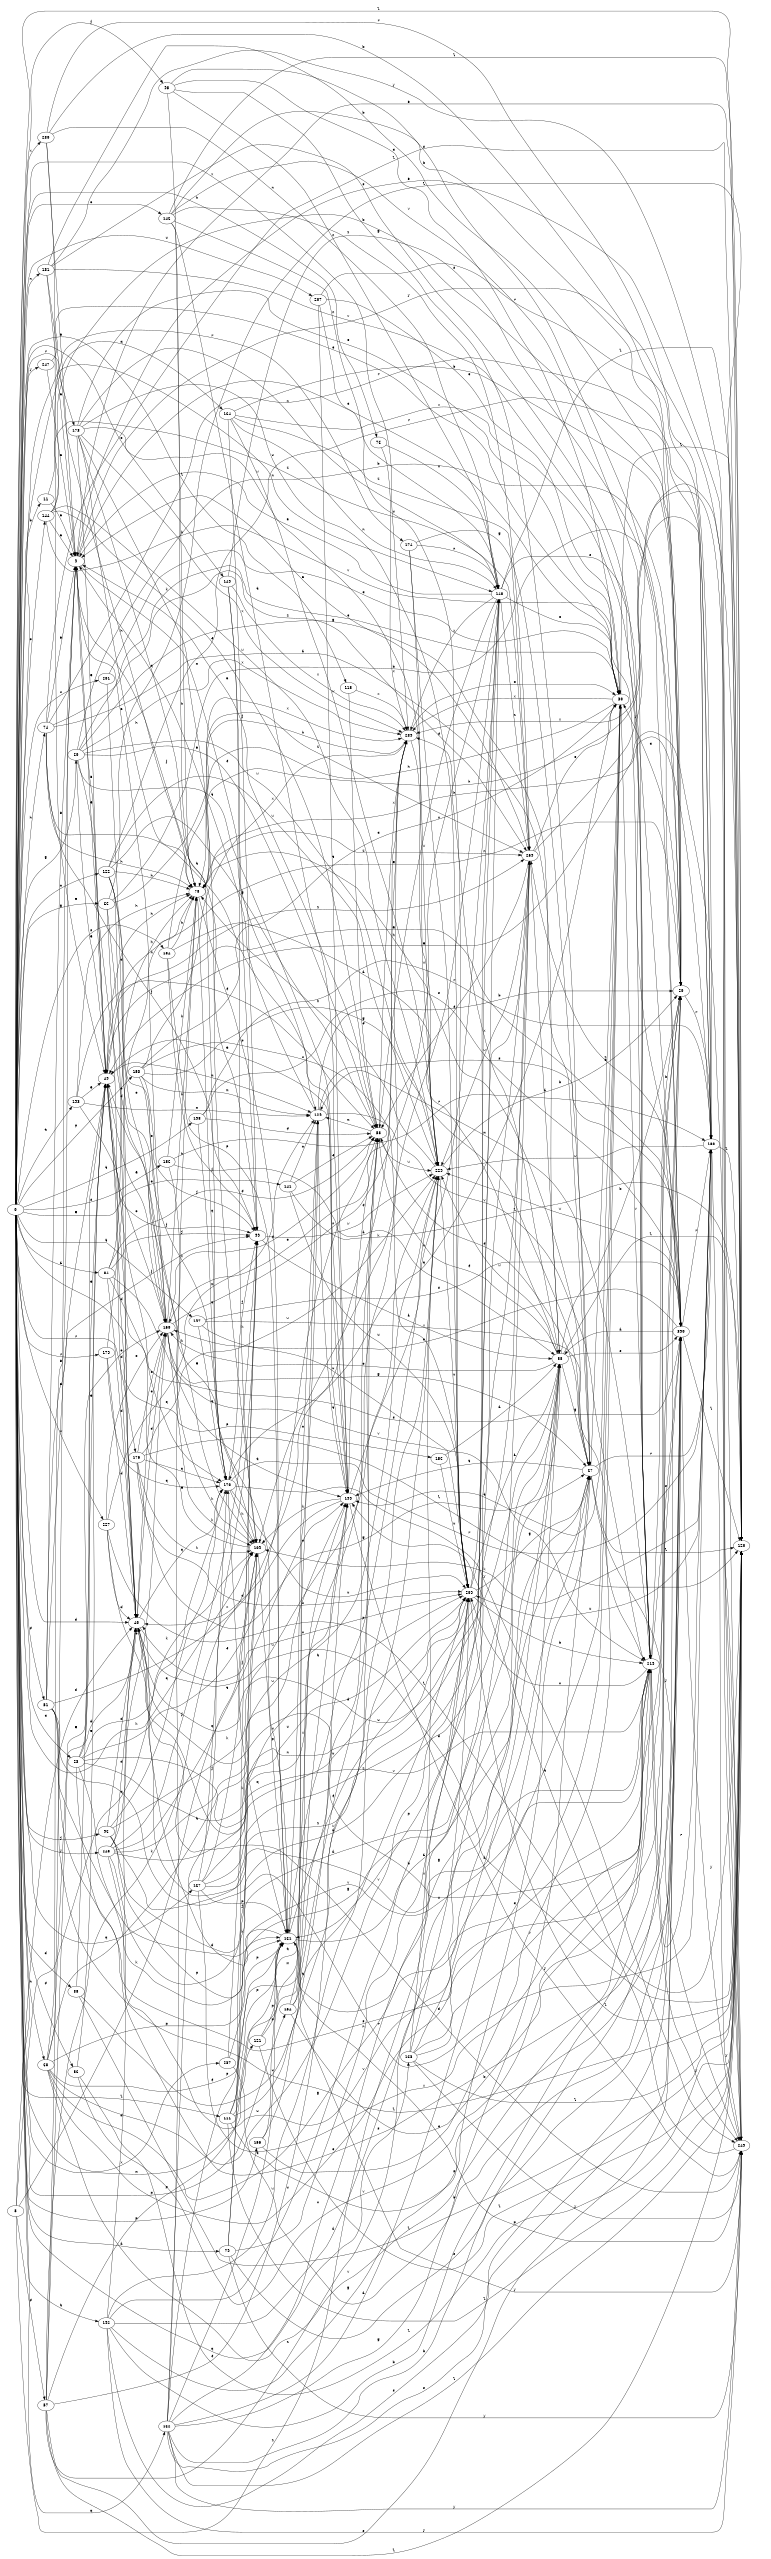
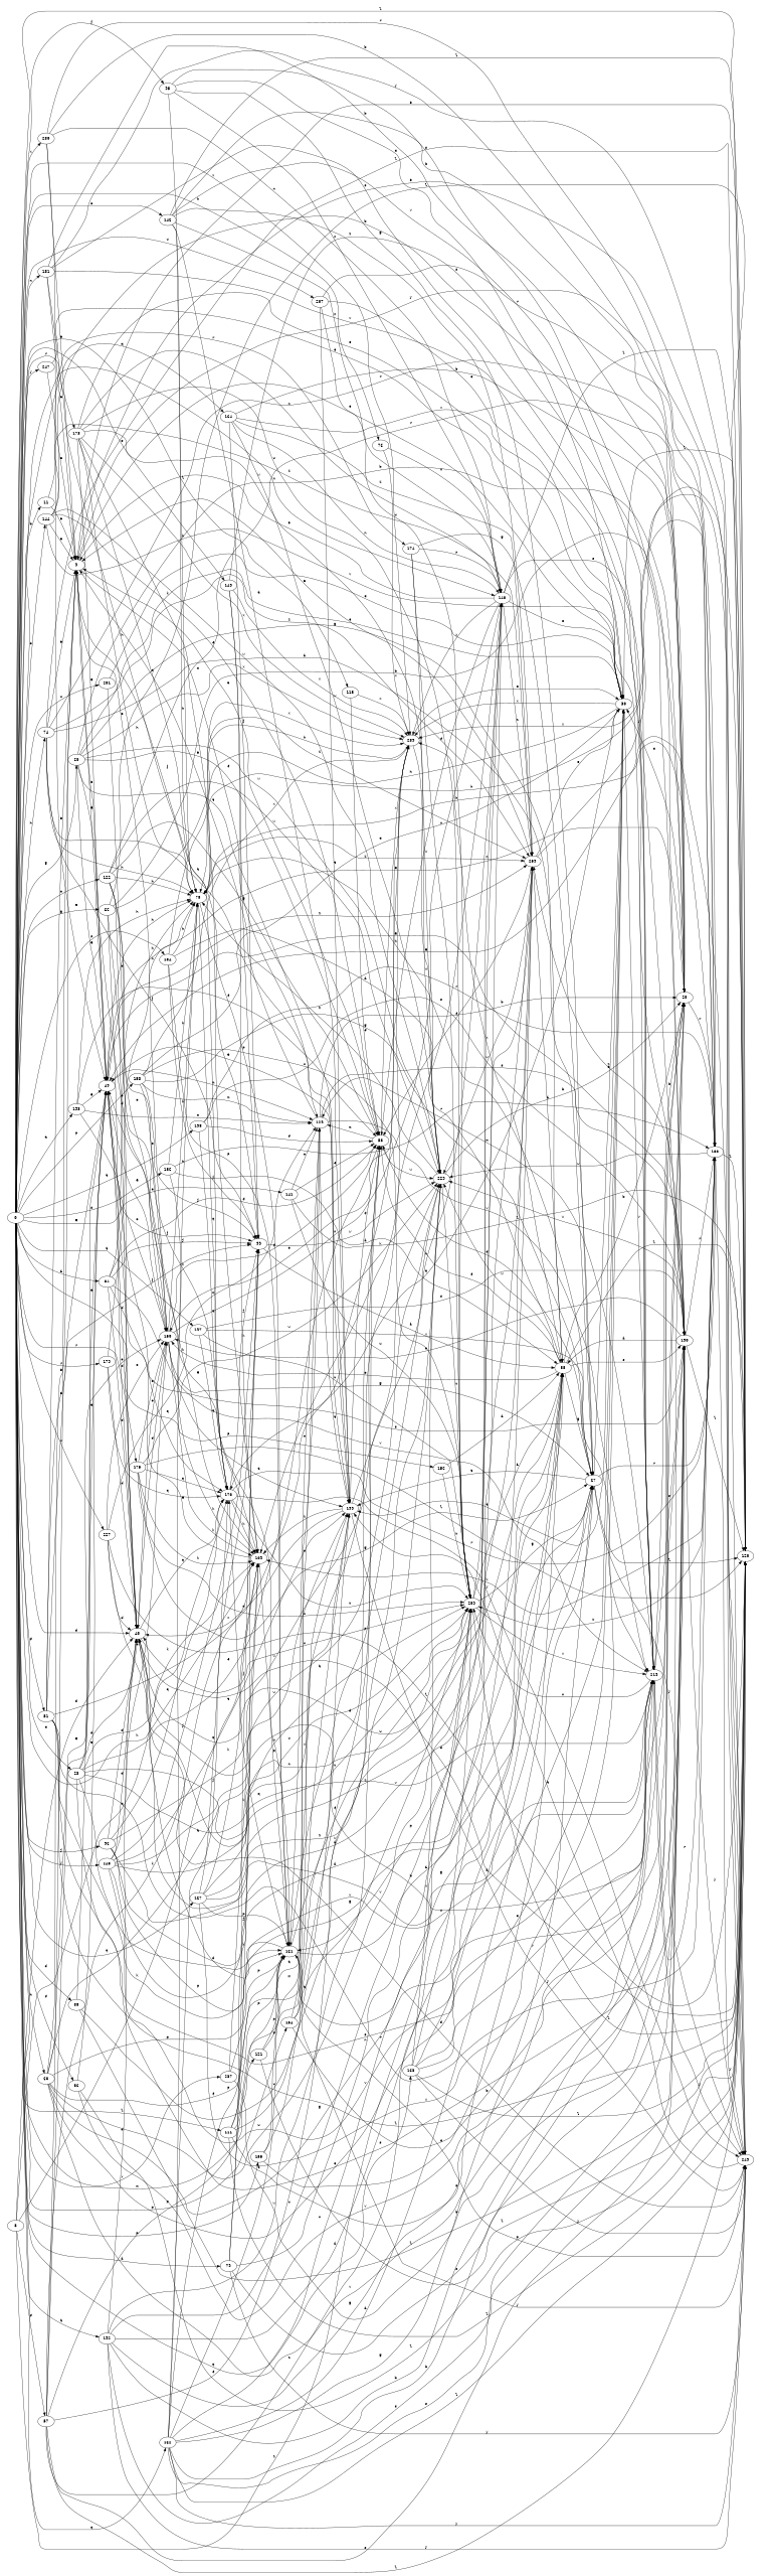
  strict digraph {
    fontname="DejaVu Sans Mono"
    rankdir=LR
    node [fontname="DejaVu Sans Mono"]
    edge [fontname="DejaVu Sans Mono"]
    0
    11
    23
    38
    40
    51
    56
    60
    66
    68
    74
    76
    79
    84
    95
    96
    109
    111
    118
    120
    121
    122
    131
    141
    144
    146
    149
    153
    154
    155
    156
    162
    163
    164
    167
    173
    174
    175
    179
    184
    186
    192
    193
    197
    198
    201
    207
    227
    230
    237
    239
    247
    248
    9
    140
    49
    58
    150
-   190 [label=390]
+   190
    209
    219
    170
    20
    99
    180
    30
    199
    229
    67
    259
    161
    78
    88
    249
    129
    8
    57
    0 -> 11 [label=b]
    0 -> 23 [label=c]
    0 -> 38 [label=d]
    0 -> 40 [label=d]
    0 -> 51 [label=f]
    0 -> 56 [label=f]
    0 -> 60 [label=g]
    0 -> 66 [label=g]
    0 -> 68 [label=h]
    0 -> 74 [label=h]
    0 -> 76 [label=h]
    0 -> 79 [label=i]
    0 -> 84 [label=i]
    0 -> 95 [label=j]
    0 -> 96 [label=j]
    0 -> 109 [label=k]
    0 -> 111 [label=l]
    0 -> 118 [label=l]
    0 -> 120 [label=l]
    0 -> 121 [label=m]
    0 -> 122 [label=m]
    0 -> 131 [label=n]
    0 -> 141 [label=o]
    0 -> 144 [label=o]
    0 -> 146 [label=o]
    0 -> 149 [label=o]
    0 -> 153 [label=p]
    0 -> 154 [label=p]
    0 -> 155 [label=p]
    0 -> 156 [label=p]
    0 -> 162 [label=q]
    0 -> 163 [label=q]
    0 -> 164 [label=q]
    0 -> 167 [label=q]
    0 -> 173 [label=r]
    0 -> 174 [label=r]
    0 -> 175 [label=r]
    0 -> 179 [label=r]
    0 -> 184 [label=s]
    0 -> 186 [label=s]
    0 -> 192 [label=t]
    0 -> 193 [label=t]
    0 -> 197 [label=t]
    0 -> 198 [label=t]
    0 -> 201 [label=u]
    0 -> 207 [label=u]
    0 -> 227 [label=w]
    0 -> 230 [label=x]
    0 -> 237 [label=x]
    0 -> 239 [label=x]
    0 -> 247 [label=y]
    0 -> 248 [label=y]
    11 -> 9 [label=a]
    11 -> 140 [label=n]
    23 -> 109 [label=k]
    23 -> 140 [label=n]
    23 -> 49 [label=e]
    23 -> 58 [label=f]
    23 -> 150 [label=o]
    23 -> 190 [label=s]
    23 -> 209 [label=u]
    23 -> 219 [label=v]
    38 -> 120 [label=l]
    38 -> 49 [label=e]
    38 -> 209 [label=u]
    40 -> 150 [label=o]
    40 -> 209 [label=u]
    40 -> 219 [label=v]
    40 -> 170 [label=q]
    40 -> 20 [label=b]
    51 -> 120 [label=l]
    51 -> 239 [label=x]
    51 -> 9 [label=a]
    51 -> 49 [label=e]
    51 -> 190 [label=s]
    51 -> 219 [label=v]
    51 -> 99 [label=j]
    51 -> 180 [label=r]
    56 -> 120 [label=l]
    56 -> 49 [label=e]
    56 -> 219 [label=v]
    60 -> 239 [label=x]
    60 -> 49 [label=e]
    60 -> 58 [label=f]
    60 -> 150 [label=o]
    60 -> 20 [label=b]
    60 -> 30 [label=c]
    60 -> 199 [label=t]
    60 -> 229 [label=w]
    60 -> 67 [label=g]
    66 -> 40 [label=d]
    66 -> 109 [label=k]
    66 -> 120 [label=l]
    66 -> 20 [label=b]
    66 -> 259 [label=z]
    68 -> 9 [label=a]
    68 -> 49 [label=e]
    68 -> 58 [label=f]
    68 -> 209 [label=u]
    68 -> 219 [label=v]
    68 -> 30 [label=c]
    68 -> 199 [label=t]
    68 -> 67 [label=g]
    68 -> 161 [label=p]
    74 -> 120 [label=l]
    74 -> 9 [label=a]
    74 -> 99 [label=j]
    74 -> 180 [label=r]
    74 -> 199 [label=t]
    74 -> 259 [label=z]
    74 -> 78 [label=h]
    74 -> 88 [label=i]
    76 -> 239 [label=x]
    76 -> 140 [label=n]
    79 -> 109 [label=k]
    79 -> 140 [label=n]
    79 -> 190 [label=s]
    79 -> 99 [label=j]
    79 -> 249 [label=y]
    84 -> 40 [label=d]
    84 -> 58 [label=f]
    84 -> 190 [label=s]
    84 -> 219 [label=v]
    84 -> 99 [label=j]
    84 -> 78 [label=h]
    95 -> 140 [label=n]
    95 -> 190 [label=s]
    95 -> 30 [label=c]
    95 -> 67 [label=g]
    95 -> 78 [label=h]
    96 -> 40 [label=d]
    96 -> 170 [label=q]
    96 -> 229 [label=w]
    96 -> 259 [label=z]
    96 -> 161 [label=p]
    96 -> 88 [label=i]
    109 -> 49 [label=e]
    109 -> 161 [label=p]
    111 -> 120 [label=l]
    111 -> 190 [label=s]
    111 -> 99 [label=j]
    111 -> 199 [label=t]
    111 -> 229 [label=w]
    111 -> 161 [label=p]
    118 -> 239 [label=x]
    118 -> 58 [label=f]
    120 -> 40 [label=d]
    120 -> 9 [label=a]
    120 -> 78 [label=h]
    121 -> 120 [label=l]
    121 -> 161 [label=p]
    121 -> 129 [label=m]
    122 -> 40 [label=d]
    122 -> 109 [label=k]
    122 -> 58 [label=f]
    122 -> 150 [label=o]
    122 -> 180 [label=r]
    122 -> 229 [label=w]
    122 -> 78 [label=h]
    131 -> 9 [label=a]
    131 -> 190 [label=s]
    131 -> 219 [label=v]
    131 -> 20 [label=b]
    131 -> 78 [label=h]
    131 -> 249 [label=y]
    141 -> 120 [label=l]
    141 -> 58 [label=f]
    141 -> 209 [label=u]
    141 -> 129 [label=m]
    144 -> 9 [label=a]
    144 -> 58 [label=f]
    144 -> 219 [label=v]
    144 -> 20 [label=b]
    144 -> 229 [label=w]
    144 -> 259 [label=z]
    146 -> 120 [label=l]
    146 -> 140 [label=n]
    146 -> 219 [label=v]
    146 -> 20 [label=b]
    146 -> 199 [label=t]
    146 -> 259 [label=z]
    146 -> 78 [label=h]
    149 -> 109 [label=k]
    149 -> 239 [label=x]
    149 -> 190 [label=s]
    149 -> 99 [label=j]
    153 -> 239 [label=x]
    153 -> 150 [label=o]
    153 -> 209 [label=u]
    153 -> 99 [label=j]
    153 -> 30 [label=c]
    153 -> 67 [label=g]
    153 -> 129 [label=m]
    154 -> 58 [label=f]
    154 -> 20 [label=b]
    154 -> 199 [label=t]
    154 -> 129 [label=m]
    155 -> 30 [label=c]
    155 -> 199 [label=t]
    155 -> 161 [label=p]
    156 -> 209 [label=u]
    156 -> 88 [label=i]
    162 -> 120 [label=l]
    162 -> 190 [label=s]
    162 -> 209 [label=u]
    162 -> 20 [label=b]
    162 -> 99 [label=j]
    162 -> 199 [label=t]
    162 -> 67 [label=g]
    162 -> 161 [label=p]
    162 -> 78 [label=h]
    162 -> 88 [label=i]
    162 -> 249 [label=y]
    163 -> 120 [label=l]
    163 -> 209 [label=u]
    163 -> 219 [label=v]
    163 -> 30 [label=c]
    163 -> 229 [label=w]
    163 -> 88 [label=i]
    163 -> 249 [label=y]
    164 -> 140 [label=n]
    164 -> 219 [label=v]
    164 -> 20 [label=b]
    164 -> 99 [label=j]
    164 -> 229 [label=w]
    164 -> 259 [label=z]
    167 -> 109 [label=k]
    167 -> 239 [label=x]
    167 -> 209 [label=u]
    167 -> 219 [label=v]
    167 -> 170 [label=q]
    167 -> 259 [label=z]
    167 -> 161 [label=p]
    173 -> 109 [label=k]
    173 -> 239 [label=x]
    173 -> 140 [label=n]
    173 -> 49 [label=e]
    173 -> 209 [label=u]
    173 -> 170 [label=q]
    173 -> 30 [label=c]
    173 -> 229 [label=w]
    173 -> 78 [label=h]
    174 -> 140 [label=n]
    174 -> 209 [label=u]
    174 -> 229 [label=w]
    174 -> 67 [label=g]
    175 -> 109 [label=k]
    175 -> 120 [label=l]
    175 -> 150 [label=o]
    175 -> 209 [label=u]
    175 -> 170 [label=q]
    175 -> 229 [label=w]
    175 -> 67 [label=g]
    179 -> 40 [label=d]
    179 -> 170 [label=q]
    179 -> 78 [label=h]
    184 -> 239 [label=x]
    184 -> 99 [label=j]
    184 -> 161 [label=p]
    184 -> 78 [label=h]
    184 -> 88 [label=i]
    186 -> 109 [label=k]
    186 -> 180 [label=r]
    186 -> 78 [label=h]
    186 -> 88 [label=i]
    192 -> 40 [label=d]
    192 -> 190 [label=s]
    192 -> 209 [label=u]
    192 -> 20 [label=b]
    192 -> 229 [label=w]
    192 -> 67 [label=g]
    192 -> 88 [label=i]
    192 -> 249 [label=y]
    193 -> 49 [label=e]
    193 -> 58 [label=f]
    193 -> 99 [label=j]
    193 -> 78 [label=h]
    193 -> 129 [label=m]
    197 -> 190 [label=s]
    197 -> 209 [label=u]
    197 -> 219 [label=v]
    197 -> 170 [label=q]
    198 -> 58 [label=f]
    198 -> 190 [label=s]
    198 -> 170 [label=q]
    198 -> 180 [label=r]
    201 -> 40 [label=d]
    201 -> 30 [label=c]
    207 -> 209 [label=u]
    207 -> 180 [label=r]
    207 -> 30 [label=c]
    207 -> 199 [label=t]
    227 -> 40 [label=d]
    227 -> 120 [label=l]
    227 -> 150 [label=o]
    227 -> 219 [label=v]
    227 -> 129 [label=m]
    230 -> 9 [label=a]
    230 -> 140 [label=n]
    230 -> 49 [label=e]
    230 -> 20 [label=b]
    230 -> 180 [label=r]
    237 -> 109 [label=k]
    237 -> 20 [label=b]
    237 -> 161 [label=p]
    239 -> 150 [label=o]
    239 -> 30 [label=c]
    239 -> 229 [label=w]
    239 -> 78 [label=h]
    247 -> 9 [label=a]
    247 -> 30 [label=c]
    248 -> 40 [label=d]
    248 -> 150 [label=o]
    248 -> 209 [label=u]
    248 -> 99 [label=j]
    248 -> 199 [label=t]
    248 -> 229 [label=w]
    248 -> 67 [label=g]
    248 -> 88 [label=i]
    9 -> 49 [label=e]
    9 -> 99 [label=j]
    9 -> 30 [label=c]
    9 -> 249 [label=y]
    9 -> 129 [label=m]
    140 -> 109 [label=k]
    140 -> 120 [label=l]
    140 -> 239 [label=x]
    140 -> 9 [label=a]
    140 -> 58 [label=f]
    140 -> 190 [label=s]
    140 -> 30 [label=c]
    140 -> 259 [label=z]
    49 -> 40 [label=d]
    49 -> 9 [label=a]
    49 -> 150 [label=o]
    49 -> 170 [label=q]
    49 -> 259 [label=z]
    49 -> 78 [label=h]
    49 -> 129 [label=m]
    58 -> 239 [label=x]
    58 -> 9 [label=a]
    58 -> 229 [label=w]
    58 -> 129 [label=m]
    150 -> 40 [label=d]
    150 -> 109 [label=k]
    150 -> 9 [label=a]
    150 -> 140 [label=n]
    150 -> 49 [label=e]
    150 -> 58 [label=f]
    150 -> 199 [label=t]
    150 -> 67 [label=g]
    150 -> 78 [label=h]
    190 -> 120 [label=l]
    190 -> 49 [label=e]
    190 -> 150 [label=o]
    190 -> 180 [label=r]
    190 -> 229 [label=w]
    190 -> 259 [label=z]
    190 -> 88 [label=i]
    190 -> 249 [label=y]
    209 -> 120 [label=l]
    209 -> 140 [label=n]
-   209 -> 219 [label=b]
+   209 -> 219 [label=v]
    209 -> 67 [label=g]
    209 -> 88 [label=i]
    219 -> 190 [label=s]
    219 -> 209 [label=u]
    219 -> 20 [label=b]
    219 -> 180 [label=r]
    219 -> 249 [label=y]
    219 -> 129 [label=m]
    170 -> 109 [label=k]
    170 -> 209 [label=u]
    170 -> 99 [label=j]
    170 -> 180 [label=r]
    170 -> 249 [label=y]
    20 -> 49 [label=e]
    20 -> 180 [label=r]
    20 -> 30 [label=c]
    99 -> 229 [label=w]
    99 -> 88 [label=i]
    180 -> 109 [label=k]
    180 -> 120 [label=l]
    180 -> 239 [label=x]
    180 -> 209 [label=u]
    180 -> 229 [label=w]
    180 -> 78 [label=h]
    180 -> 249 [label=y]
    30 -> 120 [label=l]
    30 -> 239 [label=x]
    30 -> 219 [label=v]
    30 -> 170 [label=q]
    30 -> 199 [label=t]
    30 -> 78 [label=h]
    199 -> 40 [label=d]
    199 -> 109 [label=k]
    199 -> 140 [label=n]
    199 -> 49 [label=e]
    199 -> 58 [label=f]
    199 -> 249 [label=y]
    229 -> 209 [label=u]
    229 -> 20 [label=b]
    229 -> 161 [label=p]
    229 -> 78 [label=h]
    67 -> 120 [label=l]
    67 -> 58 [label=f]
    67 -> 180 [label=r]
    67 -> 30 [label=c]
    67 -> 199 [label=t]
    67 -> 78 [label=h]
    67 -> 249 [label=y]
    259 -> 9 [label=a]
    259 -> 58 [label=f]
    259 -> 30 [label=c]
    259 -> 229 [label=w]
    259 -> 161 [label=p]
    259 -> 88 [label=i]
    259 -> 249 [label=y]
    161 -> 40 [label=d]
    161 -> 49 [label=e]
    161 -> 209 [label=u]
    161 -> 170 [label=q]
    161 -> 67 [label=g]
    161 -> 88 [label=i]
    161 -> 249 [label=y]
    161 -> 129 [label=m]
    78 -> 170 [label=q]
    78 -> 259 [label=z]
    78 -> 161 [label=p]
    88 -> 40 [label=d]
    88 -> 120 [label=l]
    88 -> 239 [label=x]
    88 -> 58 [label=f]
    88 -> 150 [label=o]
    88 -> 190 [label=s]
    88 -> 20 [label=b]
    88 -> 229 [label=w]
    88 -> 67 [label=g]
    249 -> 40 [label=d]
    249 -> 9 [label=a]
    249 -> 49 [label=e]
    249 -> 199 [label=t]
    249 -> 161 [label=p]
    129 -> 9 [label=a]
    129 -> 190 [label=s]
    129 -> 219 [label=v]
    129 -> 20 [label=b]
    129 -> 199 [label=t]
    8 -> 40 [label=d]
    8 -> 109 [label=k]
    8 -> 170 [label=q]
    8 -> 259 [label=z]
    8 -> 57 [label=f]
    57 -> 40 [label=d]
    57 -> 109 [label=k]
    57 -> 120 [label=l]
    57 -> 9 [label=a]
    57 -> 58 [label=f]
    57 -> 190 [label=s]
    57 -> 259 [label=z]
    57 -> 161 [label=p]
  }
